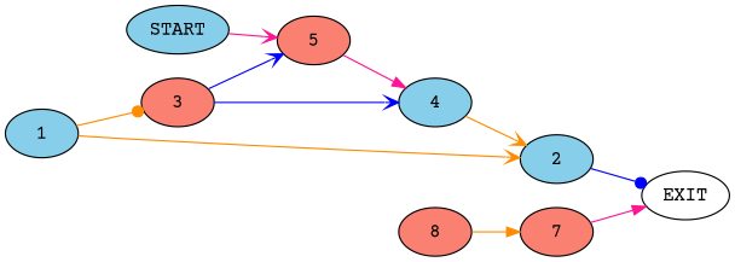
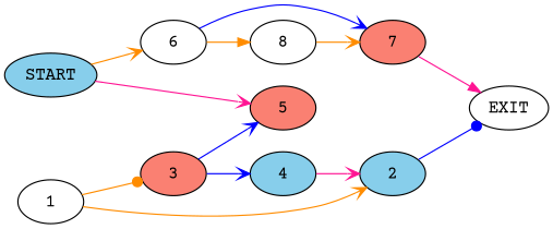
  digraph {
    fontname="Courier Prime"
    rankdir=LR
    node [fillcolor=skyblue fontname="Courier Prime" style=filled]
    edge [arrowhead=vee color=darkorange fontname="Courier Prime"]
    n1 [label=START]
+   6 [fillcolor=white]
    5 [fillcolor=salmon]
-   1
+   1 [fillcolor=white]
    2
    3 [fillcolor=salmon]
    7 [fillcolor=salmon]
-   8 [fillcolor=salmon]
+   8 [fillcolor=white]
    n9 [fillcolor=white label=EXIT]
    4
+   n1 -> 6
    n1 -> 5 [color=deeppink]
-   5 -> 4 [arrowhead=normal color=deeppink]
+   6 -> 7 [color=blue]
+   6 -> 8 [arrowhead=normal]
    1 -> 2
    1 -> 3 [arrowhead=dot]
    2 -> n9 [arrowhead=dot color=blue]
    3 -> 5 [color=blue]
    3 -> 4 [color=blue]
    7 -> n9 [arrowhead=normal color=deeppink]
-   8 -> 7 [arrowhead=normal]
-   4 -> 2
+   8 -> 7
+   4 -> 2 [color=deeppink]
  }
